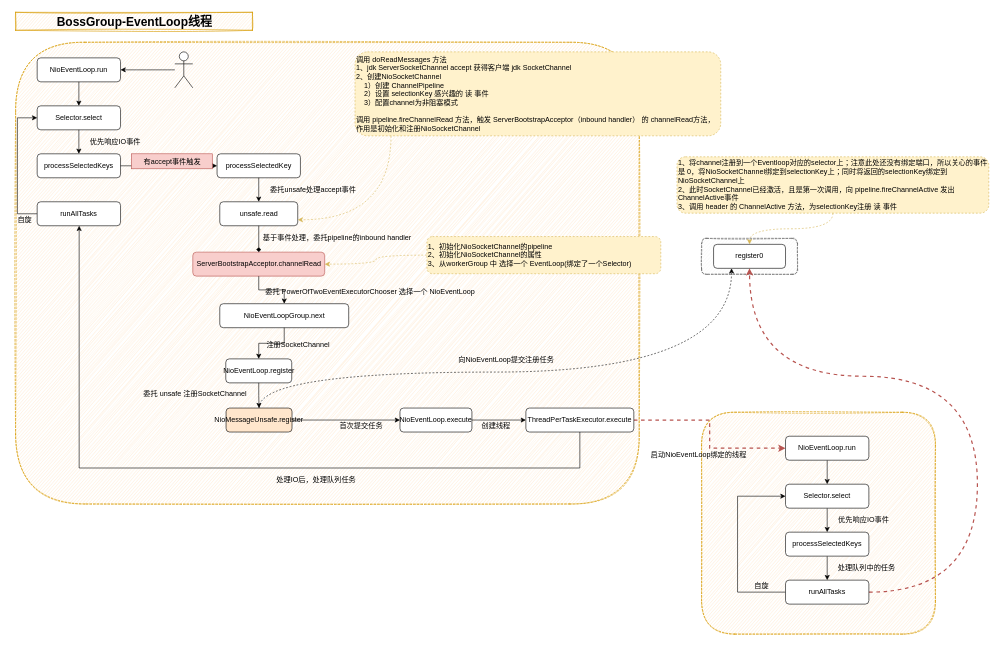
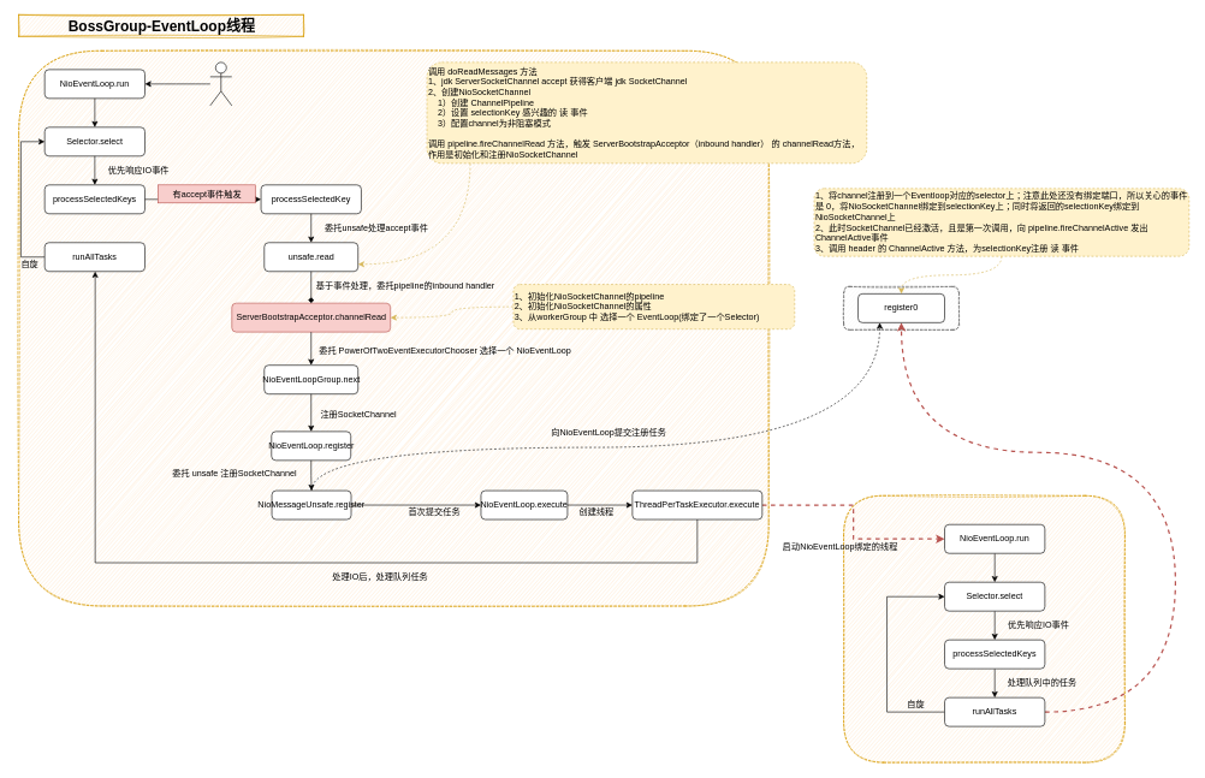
  <mxCell id="0" />
  <mxCell id="1" parent="0" />
  <mxCell id="2" value="" style="rounded=1;whiteSpace=wrap;html=1;shadow=0;glass=0;dashed=1;sketch=1;fillColor=#ffe6cc;strokeColor=#d79b00;" vertex="1" parent="1"><mxGeometry x="25" y="70" width="1040" height="770" as="geometry" /></mxCell>
  <mxCell id="3" value="" style="rounded=1;whiteSpace=wrap;html=1;shadow=0;glass=0;sketch=1;fontSize=20;fontColor=#333333;strokeWidth=1;fillColor=#f5f5f5;strokeColor=#666666;dashed=1;" parent="1" vertex="1"><mxGeometry x="1169" y="397" width="160" height="60" as="geometry" /></mxCell>
  <mxCell id="4" value="" style="rounded=1;whiteSpace=wrap;html=1;shadow=0;glass=0;dashed=1;sketch=1;fillColor=#ffe6cc;strokeColor=#d79b00;" parent="1" vertex="1"><mxGeometry x="1169" y="687" width="390" height="370" as="geometry" /></mxCell>
  <mxCell id="5" style="edgeStyle=orthogonalEdgeStyle;rounded=0;orthogonalLoop=1;jettySize=auto;html=1;strokeColor=#b85450;dashed=1;fillColor=#f8cecc;entryX=0;entryY=0.5;entryDx=0;entryDy=0;strokeWidth=2;" parent="1" source="60" target="7" edge="1"><mxGeometry relative="1" as="geometry"><mxPoint x="1345" y="700" as="targetPoint" /><mxPoint x="1055" y="700" as="sourcePoint" /></mxGeometry></mxCell>
  <mxCell id="6" style="edgeStyle=orthogonalEdgeStyle;rounded=0;orthogonalLoop=1;jettySize=auto;html=1;strokeColor=default;" parent="1" source="7" target="10" edge="1"><mxGeometry relative="1" as="geometry" /></mxCell>
  <mxCell id="7" value="NioEventLoop&lt;span&gt;.run&lt;br&gt;&lt;/span&gt;" style="rounded=1;whiteSpace=wrap;html=1;" parent="1" vertex="1"><mxGeometry x="1309" y="727" width="139" height="40" as="geometry" /></mxCell>
  <mxCell id="8" value="启动&lt;span&gt;NioEventLoop绑定的线程&lt;/span&gt;" style="text;html=1;align=center;verticalAlign=middle;resizable=0;points=[];autosize=1;strokeColor=none;fillColor=none;" parent="1" vertex="1"><mxGeometry x="1079" y="748" width="170" height="20" as="geometry" /></mxCell>
  <mxCell id="9" style="edgeStyle=orthogonalEdgeStyle;rounded=0;orthogonalLoop=1;jettySize=auto;html=1;strokeColor=default;" parent="1" source="10" target="16" edge="1"><mxGeometry relative="1" as="geometry" /></mxCell>
  <mxCell id="10" value="&lt;span&gt;Selector.select&lt;br&gt;&lt;/span&gt;" style="rounded=1;whiteSpace=wrap;html=1;" parent="1" vertex="1"><mxGeometry x="1309" y="807" width="139" height="40" as="geometry" /></mxCell>
  <mxCell id="11" style="edgeStyle=orthogonalEdgeStyle;rounded=0;orthogonalLoop=1;jettySize=auto;html=1;entryX=0;entryY=0.5;entryDx=0;entryDy=0;strokeColor=default;" parent="1" source="13" target="10" edge="1"><mxGeometry relative="1" as="geometry"><Array as="points"><mxPoint x="1229" y="987" /><mxPoint x="1229" y="827" /></Array></mxGeometry></mxCell>
  <mxCell id="12" style="edgeStyle=orthogonalEdgeStyle;rounded=0;orthogonalLoop=1;jettySize=auto;html=1;entryX=0.5;entryY=1;entryDx=0;entryDy=0;strokeColor=#b85450;strokeWidth=2;curved=1;dashed=1;fillColor=#f8cecc;" parent="1" source="13" target="19" edge="1"><mxGeometry relative="1" as="geometry"><Array as="points"><mxPoint x="1629" y="987" /><mxPoint x="1629" y="627" /><mxPoint x="1249" y="627" /></Array></mxGeometry></mxCell>
  <mxCell id="13" value="&lt;span&gt;runAllTasks&lt;br&gt;&lt;/span&gt;" style="rounded=1;whiteSpace=wrap;html=1;" parent="1" vertex="1"><mxGeometry x="1309" y="967" width="139" height="40" as="geometry" /></mxCell>
  <mxCell id="14" value="优先响应IO事件" style="text;html=1;align=center;verticalAlign=middle;resizable=0;points=[];autosize=1;strokeColor=none;fillColor=none;" parent="1" vertex="1"><mxGeometry x="1389" y="857" width="100" height="20" as="geometry" /></mxCell>
  <mxCell id="15" style="edgeStyle=orthogonalEdgeStyle;rounded=0;orthogonalLoop=1;jettySize=auto;html=1;entryX=0.5;entryY=0;entryDx=0;entryDy=0;strokeColor=default;" parent="1" source="16" target="13" edge="1"><mxGeometry relative="1" as="geometry" /></mxCell>
  <mxCell id="16" value="&lt;span&gt;processSelectedKeys&lt;br&gt;&lt;/span&gt;" style="rounded=1;whiteSpace=wrap;html=1;" parent="1" vertex="1"><mxGeometry x="1309" y="887" width="139" height="40" as="geometry" /></mxCell>
  <mxCell id="17" value="处理队列中的任务" style="text;html=1;align=center;verticalAlign=middle;resizable=0;points=[];autosize=1;strokeColor=none;fillColor=none;" parent="1" vertex="1"><mxGeometry x="1389" y="937" width="110" height="20" as="geometry" /></mxCell>
  <mxCell id="18" value="自旋" style="text;html=1;align=center;verticalAlign=middle;resizable=0;points=[];autosize=1;strokeColor=none;fillColor=none;" parent="1" vertex="1"><mxGeometry x="1249" y="966" width="40" height="20" as="geometry" /></mxCell>
  <mxCell id="19" value="register0" style="rounded=1;whiteSpace=wrap;html=1;shadow=0;glass=0;sketch=0;gradientColor=none;strokeWidth=1;" parent="1" vertex="1"><mxGeometry x="1189" y="407" width="120" height="40" as="geometry" /></mxCell>
  <mxCell id="20" value="1、将channel注册到一个Eventloop对应的selector上；注意此处还没有绑定端口，所以关心的事件是 0，将NioSocketChannel绑定到selectionKey上；同时将返回的selectionKey绑定到NioSocketChannel上&lt;br&gt;2、此时SocketChannel已经激活，且是第一次调用，向&amp;nbsp;pipeline.fireChannelActive 发出 ChannelActive事件&lt;br&gt;3、调用 header 的 ChannelActive 方法，为selectionKey注册 读 事件" style="rounded=1;whiteSpace=wrap;html=1;fillColor=#fff2cc;strokeColor=#d6b656;dashed=1;align=left;" parent="1" vertex="1"><mxGeometry x="1128" y="261" width="520" height="94" as="geometry" /></mxCell>
  <mxCell id="21" value="" style="edgeStyle=orthogonalEdgeStyle;rounded=0;orthogonalLoop=1;jettySize=auto;html=1;dashed=1;strokeColor=#d6b656;fillColor=#fff2cc;curved=1;exitX=0.5;exitY=1;exitDx=0;exitDy=0;entryX=0.5;entryY=0;entryDx=0;entryDy=0;" parent="1" source="20" target="19" edge="1"><mxGeometry relative="1" as="geometry"><mxPoint x="948.5" y="357" as="sourcePoint" /><mxPoint x="854.059" y="417" as="targetPoint" /></mxGeometry></mxCell>
  <mxCell id="22" value="BossGroup-EventLoop线程" style="text;html=1;align=center;verticalAlign=middle;resizable=0;points=[];autosize=1;strokeColor=#d79b00;fillColor=#ffe6cc;fontSize=20;sketch=1;fontStyle=1" vertex="1" parent="1"><mxGeometry x="25" y="20" width="395" height="30" as="geometry" /></mxCell>
  <mxCell id="23" value="NioEventLoop&lt;span&gt;.run&lt;br&gt;&lt;/span&gt;" style="rounded=1;whiteSpace=wrap;html=1;" vertex="1" parent="1"><mxGeometry x="61" y="96" width="139" height="40" as="geometry" /></mxCell>
  <mxCell id="24" value="&lt;span&gt;Selector.select&lt;br&gt;&lt;/span&gt;" style="rounded=1;whiteSpace=wrap;html=1;" vertex="1" parent="1"><mxGeometry x="61" y="176" width="139" height="40" as="geometry" /></mxCell>
  <mxCell id="25" style="edgeStyle=orthogonalEdgeStyle;rounded=0;orthogonalLoop=1;jettySize=auto;html=1;strokeColor=default;" edge="1" parent="1" source="23" target="24"><mxGeometry relative="1" as="geometry" /></mxCell>
  <mxCell id="26" style="edgeStyle=orthogonalEdgeStyle;rounded=0;orthogonalLoop=1;jettySize=auto;html=1;entryX=0;entryY=0.5;entryDx=0;entryDy=0;strokeColor=default;" edge="1" parent="1" source="27" target="24"><mxGeometry relative="1" as="geometry"><Array as="points"><mxPoint x="28" y="356" /><mxPoint x="28" y="196" /></Array></mxGeometry></mxCell>
  <mxCell id="27" value="&lt;span&gt;runAllTasks&lt;br&gt;&lt;/span&gt;" style="rounded=1;whiteSpace=wrap;html=1;" vertex="1" parent="1"><mxGeometry x="61" y="336" width="139" height="40" as="geometry" /></mxCell>
  <mxCell id="28" value="优先响应IO事件" style="text;html=1;align=center;verticalAlign=middle;resizable=0;points=[];autosize=1;strokeColor=none;fillColor=none;" vertex="1" parent="1"><mxGeometry x="141" y="226" width="100" height="20" as="geometry" /></mxCell>
  <mxCell id="29" value="&lt;span&gt;processSelectedKeys&lt;br&gt;&lt;/span&gt;" style="rounded=1;whiteSpace=wrap;html=1;" vertex="1" parent="1"><mxGeometry x="61" y="256" width="139" height="40" as="geometry" /></mxCell>
  <mxCell id="30" style="edgeStyle=orthogonalEdgeStyle;rounded=0;orthogonalLoop=1;jettySize=auto;html=1;strokeColor=default;" edge="1" parent="1" source="24" target="29"><mxGeometry relative="1" as="geometry" /></mxCell>
  <mxCell id="31" value="自旋" style="text;html=1;align=center;verticalAlign=middle;resizable=0;points=[];autosize=1;strokeColor=none;fillColor=none;" vertex="1" parent="1"><mxGeometry x="20" y="357" width="40" height="20" as="geometry" /></mxCell>
  <mxCell id="32" value="&lt;span&gt;processSelectedKey&lt;br&gt;&lt;/span&gt;" style="rounded=1;whiteSpace=wrap;html=1;" vertex="1" parent="1"><mxGeometry x="361" y="256" width="139" height="40" as="geometry" /></mxCell>
  <mxCell id="33" style="edgeStyle=orthogonalEdgeStyle;rounded=0;orthogonalLoop=1;jettySize=auto;html=1;entryX=0;entryY=0.5;entryDx=0;entryDy=0;" edge="1" parent="1" source="29" target="32"><mxGeometry relative="1" as="geometry" /></mxCell>
  <mxCell id="34" value="有accept事件触发" style="text;html=1;align=center;verticalAlign=middle;resizable=0;points=[];autosize=1;strokeColor=#b85450;fillColor=#f8cecc;" vertex="1" parent="1"><mxGeometry x="218" y="256" width="135" height="25" as="geometry" /></mxCell>
  <mxCell id="35" value="unsafe.read" style="rounded=1;whiteSpace=wrap;html=1;shadow=0;glass=0;sketch=0;gradientColor=none;strokeWidth=1;" vertex="1" parent="1"><mxGeometry x="365.5" y="336" width="130" height="40" as="geometry" /></mxCell>
  <mxCell id="36" style="edgeStyle=orthogonalEdgeStyle;rounded=0;orthogonalLoop=1;jettySize=auto;html=1;" edge="1" parent="1" source="32" target="35"><mxGeometry relative="1" as="geometry" /></mxCell>
  <mxCell id="37" value="委托unsafe处理accept事件" style="text;html=1;align=center;verticalAlign=middle;resizable=0;points=[];autosize=1;strokeColor=none;fillColor=none;" vertex="1" parent="1"><mxGeometry x="441" y="306" width="160" height="20" as="geometry" /></mxCell>
  <mxCell id="38" style="edgeStyle=orthogonalEdgeStyle;curved=1;rounded=0;orthogonalLoop=1;jettySize=auto;html=1;entryX=1;entryY=0.5;entryDx=0;entryDy=0;" edge="1" parent="1" source="39" target="23"><mxGeometry relative="1" as="geometry" /></mxCell>
  <mxCell id="39" value="" style="shape=umlActor;verticalLabelPosition=bottom;verticalAlign=top;html=1;outlineConnect=0;" vertex="1" parent="1"><mxGeometry x="290.5" y="86" width="30" height="60" as="geometry" /></mxCell>
  <mxCell id="40" value="调用&amp;nbsp;doReadMessages 方法&lt;br&gt;1、jdk ServerSocketChannel accept 获得客户端 jdk SocketChannel&lt;br&gt;2、创建NioSocketChannel&lt;br&gt;&amp;nbsp; &amp;nbsp; 1）创建 ChannelPipeline&lt;br&gt;&amp;nbsp; &amp;nbsp; 2）设置 selectionKey 感兴趣的 读 事件&lt;br&gt;&amp;nbsp; &amp;nbsp; 3）配置channel为非阻塞模式&lt;br&gt;&lt;br&gt;调用&amp;nbsp;pipeline.fireChannelRead 方法，触发 ServerBootstrapAcceptor（inbound handler） 的 channelRead方法，作用是初始化和注册NioSocketChannel" style="rounded=1;whiteSpace=wrap;html=1;fillColor=#fff2cc;strokeColor=#d6b656;dashed=1;align=left;" vertex="1" parent="1"><mxGeometry x="591" y="86" width="610" height="140" as="geometry" /></mxCell>
  <mxCell id="41" value="" style="edgeStyle=orthogonalEdgeStyle;rounded=0;orthogonalLoop=1;jettySize=auto;html=1;dashed=1;strokeColor=#d6b656;fillColor=#fff2cc;curved=1;entryX=1;entryY=0.75;entryDx=0;entryDy=0;" parent="1" source="40" target="35" edge="1"><mxGeometry relative="1" as="geometry"><mxPoint x="720" y="351" as="sourcePoint" /><mxPoint x="1241" y="450.5" as="targetPoint" /><Array as="points"><mxPoint x="651" y="366" /></Array></mxGeometry></mxCell>
  <mxCell id="42" value="ServerBootstrapAcceptor.channelRead" style="rounded=1;whiteSpace=wrap;html=1;shadow=0;glass=0;sketch=0;strokeWidth=1;fillColor=#f8cecc;strokeColor=#b85450;" vertex="1" parent="1"><mxGeometry x="320.5" y="420" width="220" height="40" as="geometry" /></mxCell>
  <mxCell id="43" style="edgeStyle=orthogonalEdgeStyle;rounded=0;orthogonalLoop=1;jettySize=auto;html=1;entryX=0.5;entryY=0;entryDx=0;entryDy=0;endArrow=diamond;" edge="1" parent="1" source="35" target="42"><mxGeometry relative="1" as="geometry" /></mxCell>
  <mxCell id="44" style="edgeStyle=orthogonalEdgeStyle;rounded=0;orthogonalLoop=1;jettySize=auto;html=1;fillColor=#fff2cc;strokeColor=#d6b656;dashed=1;curved=1;" edge="1" parent="1" source="45" target="42"><mxGeometry relative="1" as="geometry" /></mxCell>
  <mxCell id="45" value="1、初始化NioSocketChannel的pipeline&lt;br&gt;2、初始化NioSocketChannel的属性&lt;br&gt;3、从workerGroup 中 选择一个 EventLoop(绑定了一个Selector)" style="rounded=1;whiteSpace=wrap;html=1;fillColor=#fff2cc;strokeColor=#d6b656;dashed=1;align=left;" vertex="1" parent="1"><mxGeometry x="711" y="394" width="390" height="62" as="geometry" /></mxCell>
  <mxCell id="46" value="基于事件处理，委托pipeline的&lt;span style=&quot;text-align: left&quot;&gt;inbound handler&lt;/span&gt;" style="text;html=1;align=center;verticalAlign=middle;resizable=0;points=[];autosize=1;strokeColor=none;fillColor=none;" vertex="1" parent="1"><mxGeometry x="431" y="386" width="260" height="20" as="geometry" /></mxCell>
- <mxCell id="47" value="NioEventLoopGroup.next" style="rounded=1;whiteSpace=wrap;html=1;" vertex="1" parent="1"><mxGeometry x="365.5" y="506" width="215" height="40" as="geometry" /></mxCell>
+ <mxCell id="47" value="NioEventLoopGroup.next" style="rounded=1;whiteSpace=wrap;html=1;" vertex="1" parent="1"><mxGeometry x="365.5" y="506" width="130" height="40" as="geometry" /></mxCell>
  <mxCell id="48" style="rounded=0;orthogonalLoop=1;jettySize=auto;html=1;edgeStyle=orthogonalEdgeStyle;" edge="1" parent="1" source="42" target="47"><mxGeometry relative="1" as="geometry" /></mxCell>
  <mxCell id="49" value="委托&amp;nbsp;PowerOfTwoEventExecutorChooser 选择一个&amp;nbsp;&lt;span&gt;NioEventLoop&lt;/span&gt;" style="text;html=1;align=center;verticalAlign=middle;resizable=0;points=[];autosize=1;strokeColor=none;fillColor=none;" vertex="1" parent="1"><mxGeometry x="431" y="476" width="370" height="20" as="geometry" /></mxCell>
  <mxCell id="50" value="NioEventLoop.register" style="rounded=1;whiteSpace=wrap;html=1;" vertex="1" parent="1"><mxGeometry x="375.5" y="598" width="110" height="40" as="geometry" /></mxCell>
  <mxCell id="51" style="edgeStyle=orthogonalEdgeStyle;rounded=0;orthogonalLoop=1;jettySize=auto;html=1;" edge="1" parent="1" source="47" target="50"><mxGeometry relative="1" as="geometry" /></mxCell>
  <mxCell id="52" value="注册&lt;span style=&quot;text-align: left&quot;&gt;SocketChannel&lt;/span&gt;" style="text;html=1;align=center;verticalAlign=middle;resizable=0;points=[];autosize=1;strokeColor=none;fillColor=none;" vertex="1" parent="1"><mxGeometry x="436" y="563.5" width="120" height="20" as="geometry" /></mxCell>
  <mxCell id="53" style="edgeStyle=orthogonalEdgeStyle;rounded=0;orthogonalLoop=1;jettySize=auto;html=1;entryX=0.25;entryY=1;entryDx=0;entryDy=0;curved=1;dashed=1;" edge="1" parent="1" source="54" target="19"><mxGeometry relative="1" as="geometry"><mxPoint x="1300.4" y="398.61" as="targetPoint" /><Array as="points"><mxPoint x="431" y="620" /><mxPoint x="1219" y="620" /></Array></mxGeometry></mxCell>
- <mxCell id="54" value="&lt;span style=&quot;text-align: left&quot;&gt;NioMessageUnsafe&lt;/span&gt;.register" style="rounded=1;whiteSpace=wrap;html=1;fillColor=#ffe6cc;" vertex="1" parent="1"><mxGeometry x="376" y="680" width="110" height="40" as="geometry" /></mxCell>
+ <mxCell id="54" value="&lt;span style=&quot;text-align: left&quot;&gt;NioMessageUnsafe&lt;/span&gt;.register" style="rounded=1;whiteSpace=wrap;html=1;" vertex="1" parent="1"><mxGeometry x="376" y="680" width="110" height="40" as="geometry" /></mxCell>
  <mxCell id="55" style="edgeStyle=orthogonalEdgeStyle;rounded=0;orthogonalLoop=1;jettySize=auto;html=1;" edge="1" parent="1" source="50" target="54"><mxGeometry relative="1" as="geometry" /></mxCell>
  <mxCell id="56" value="委托 unsafe 注册&lt;span style=&quot;text-align: left&quot;&gt;SocketChannel&lt;/span&gt;" style="text;html=1;align=center;verticalAlign=middle;resizable=0;points=[];autosize=1;strokeColor=none;fillColor=none;" vertex="1" parent="1"><mxGeometry x="229" y="646" width="190" height="20" as="geometry" /></mxCell>
  <mxCell id="57" value="&lt;span&gt;NioEventLoop.execute&lt;/span&gt;" style="rounded=1;whiteSpace=wrap;html=1;" vertex="1" parent="1"><mxGeometry x="666" y="680" width="120" height="40" as="geometry" /></mxCell>
  <mxCell id="58" style="edgeStyle=orthogonalEdgeStyle;rounded=0;orthogonalLoop=1;jettySize=auto;html=1;entryX=0;entryY=0.5;entryDx=0;entryDy=0;strokeColor=default;" edge="1" parent="1" source="54" target="57"><mxGeometry relative="1" as="geometry" /></mxCell>
  <mxCell id="59" value="首次提交任务" style="text;html=1;align=center;verticalAlign=middle;resizable=0;points=[];autosize=1;strokeColor=none;fillColor=none;" vertex="1" parent="1"><mxGeometry x="556" y="700" width="90" height="20" as="geometry" /></mxCell>
  <mxCell id="60" value="ThreadPerTaskExecutor&lt;span&gt;.execute&lt;/span&gt;" style="rounded=1;whiteSpace=wrap;html=1;" vertex="1" parent="1"><mxGeometry x="876" y="680" width="180" height="40" as="geometry" /></mxCell>
  <mxCell id="61" style="edgeStyle=orthogonalEdgeStyle;rounded=0;orthogonalLoop=1;jettySize=auto;html=1;entryX=0;entryY=0.5;entryDx=0;entryDy=0;strokeColor=default;" edge="1" parent="1" source="57" target="60"><mxGeometry relative="1" as="geometry" /></mxCell>
  <mxCell id="62" value="" style="edgeStyle=orthogonalEdgeStyle;rounded=0;orthogonalLoop=1;jettySize=auto;html=1;strokeColor=default;exitX=0.5;exitY=1;exitDx=0;exitDy=0;" edge="1" parent="1" source="60" target="27"><mxGeometry relative="1" as="geometry"><mxPoint x="131" y="370" as="targetPoint" /><Array as="points"><mxPoint x="966" y="780" /><mxPoint x="131" y="780" /></Array></mxGeometry></mxCell>
  <mxCell id="63" value="创建线程" style="text;html=1;align=center;verticalAlign=middle;resizable=0;points=[];autosize=1;strokeColor=none;fillColor=none;" vertex="1" parent="1"><mxGeometry x="796" y="700" width="60" height="20" as="geometry" /></mxCell>
  <mxCell id="64" value="向NioEventLoop提交注册任务" style="text;html=1;align=center;verticalAlign=middle;resizable=0;points=[];autosize=1;strokeColor=none;fillColor=none;" vertex="1" parent="1"><mxGeometry x="758" y="589" width="170" height="20" as="geometry" /></mxCell>
  <mxCell id="65" value="处理IO后，处理队列任务" style="text;html=1;align=center;verticalAlign=middle;resizable=0;points=[];autosize=1;strokeColor=none;fillColor=none;" vertex="1" parent="1"><mxGeometry x="451" y="790" width="150" height="20" as="geometry" /></mxCell>
